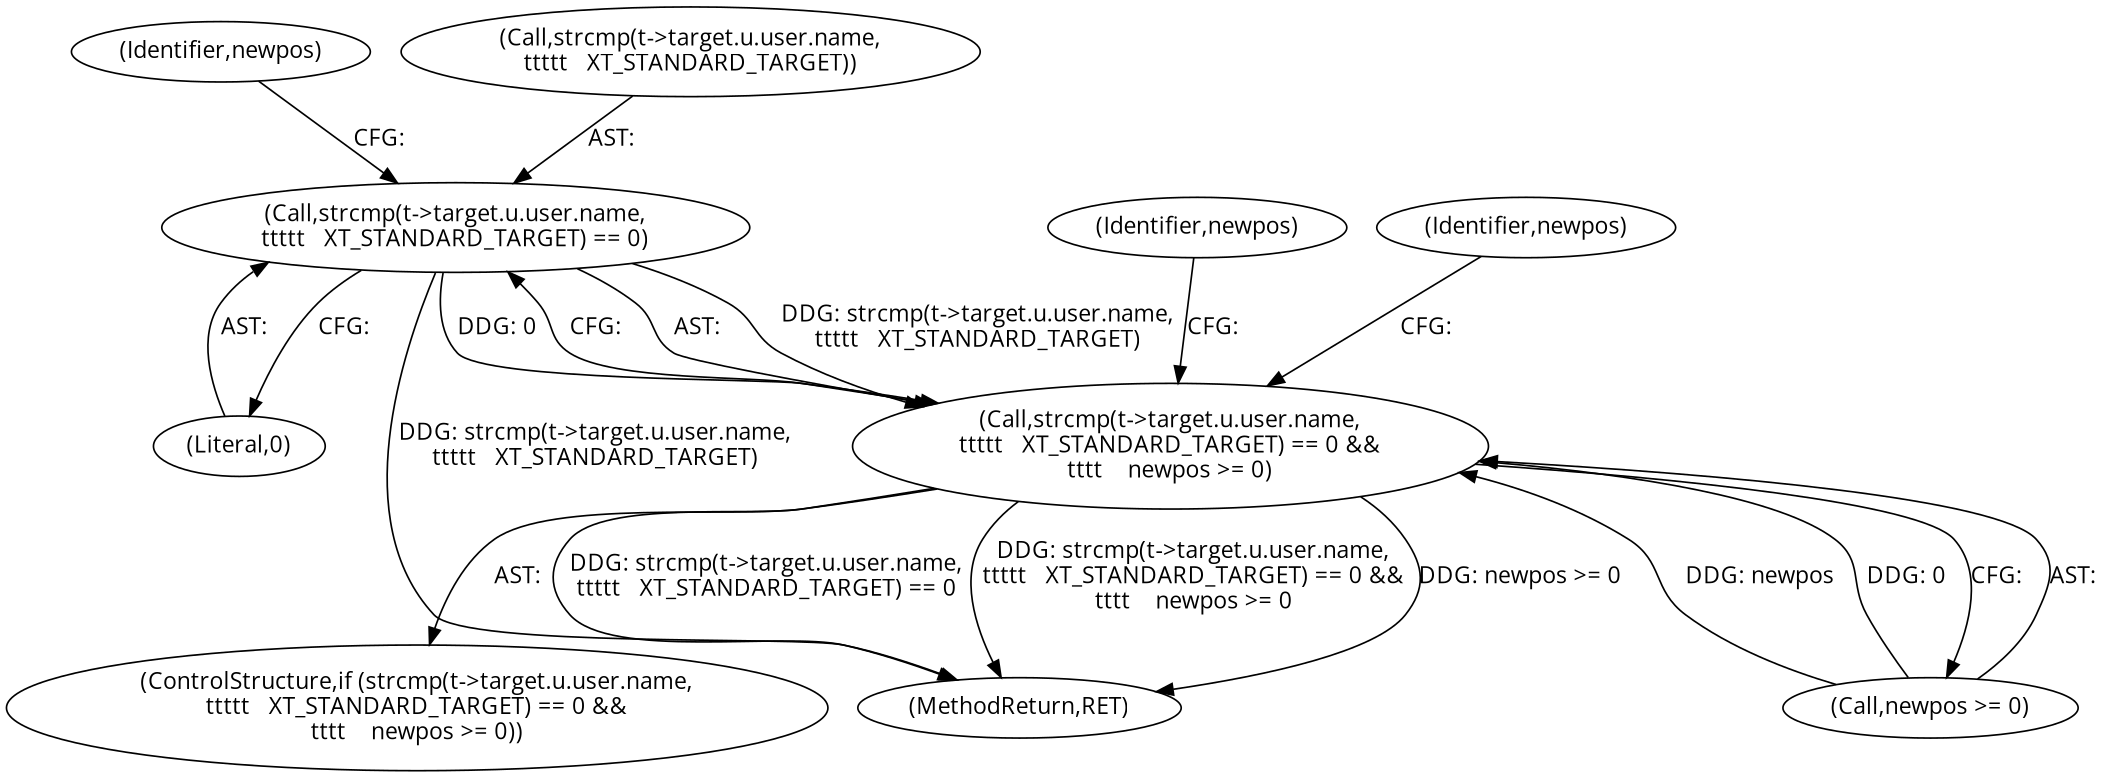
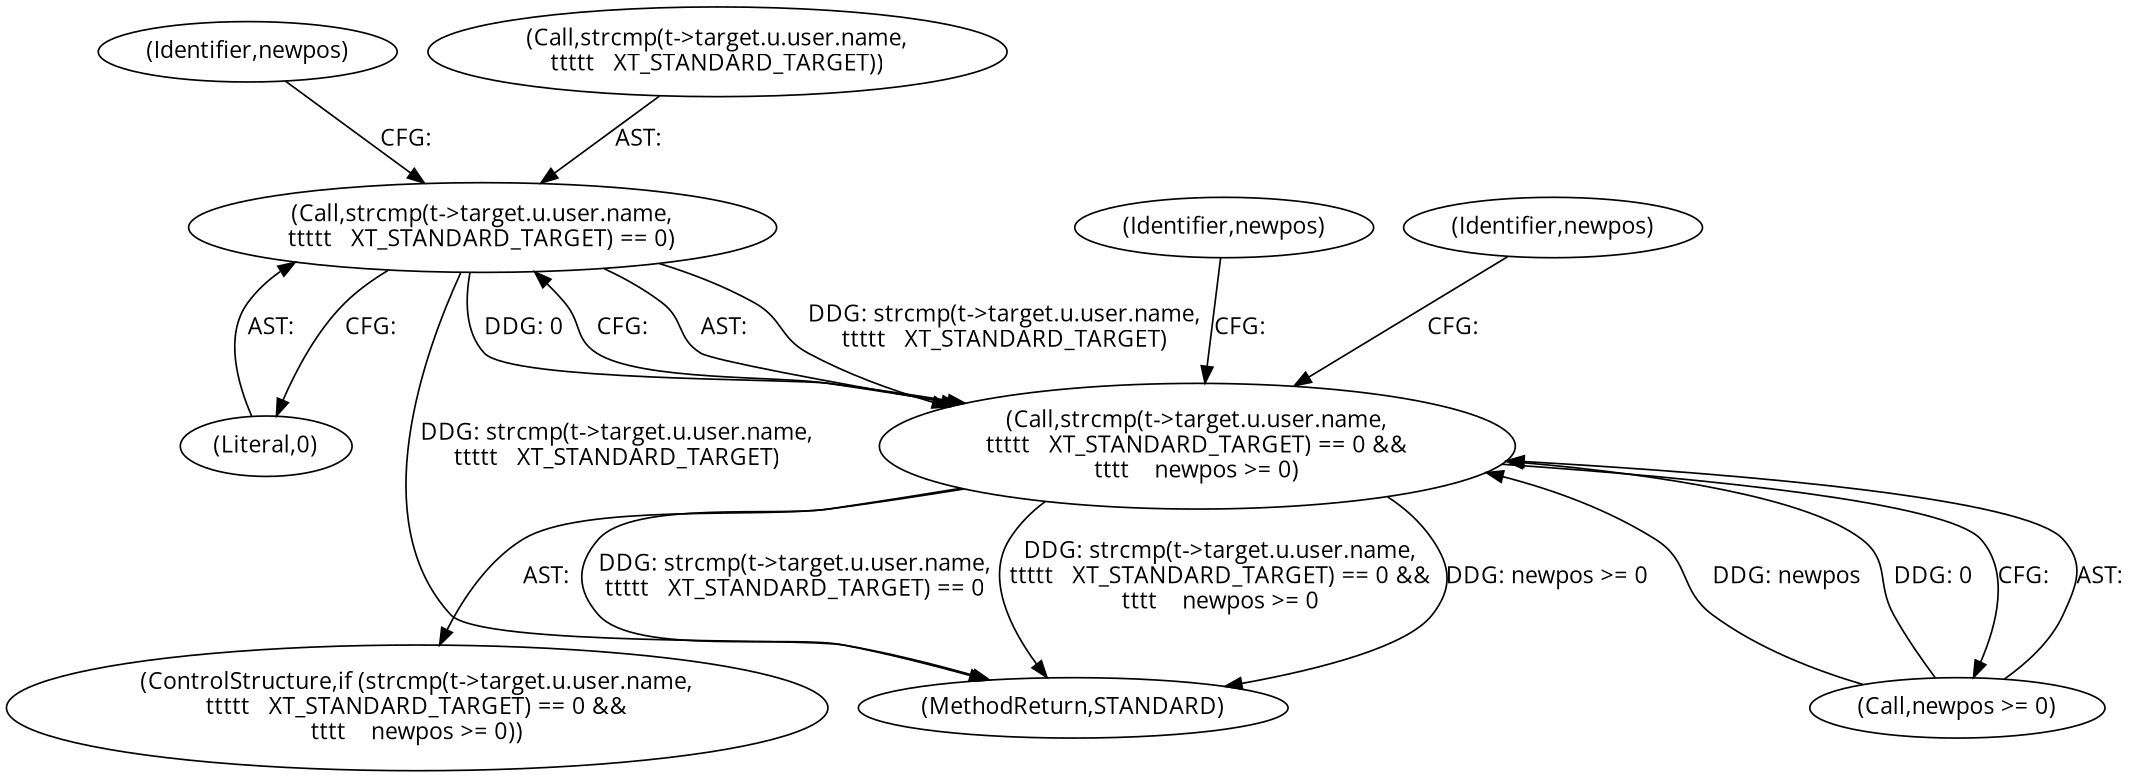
  digraph {
    fontname="Open Sans"
    node [fontname="Open Sans"]
    edge [fontname="Open Sans"]
    n1 [label="(Call,strcmp(t->target.u.user.name,\n\t\t\t\t\t   XT_STANDARD_TARGET) == 0)"]
    n2 [label="(Call,strcmp(t->target.u.user.name,\n\t\t\t\t\t   XT_STANDARD_TARGET) == 0 &&\n\t\t\t\t    newpos >= 0)"]
    n3 [label="(Literal,0)"]
-   n4 [label="(MethodReturn,RET)"]
+   n4 [label="(MethodReturn,STANDARD)"]
    n5 [label="(ControlStructure,if (strcmp(t->target.u.user.name,\n\t\t\t\t\t   XT_STANDARD_TARGET) == 0 &&\n\t\t\t\t    newpos >= 0))"]
    n6 [label="(Call,newpos >= 0)"]
    n7 [label="(Identifier,newpos)"]
    n8 [label="(Identifier,newpos)"]
    n9 [label="(Call,strcmp(t->target.u.user.name,\n\t\t\t\t\t   XT_STANDARD_TARGET))"]
    n10 [label="(Identifier,newpos)"]
    n1 -> n2 [label="AST: "]
    n1 -> n2 [label="DDG: strcmp(t->target.u.user.name,\n\t\t\t\t\t   XT_STANDARD_TARGET)"]
    n1 -> n2 [label="DDG: 0"]
    n1 -> n3 [label="CFG: "]
    n1 -> n4 [label="DDG: strcmp(t->target.u.user.name,\n\t\t\t\t\t   XT_STANDARD_TARGET)"]
    n2 -> n1 [label="CFG: "]
    n2 -> n4 [label="DDG: strcmp(t->target.u.user.name,\n\t\t\t\t\t   XT_STANDARD_TARGET) == 0 &&\n\t\t\t\t    newpos >= 0"]
    n2 -> n4 [label="DDG: newpos >= 0"]
    n2 -> n4 [label="DDG: strcmp(t->target.u.user.name,\n\t\t\t\t\t   XT_STANDARD_TARGET) == 0"]
    n2 -> n5 [label="AST: "]
    n2 -> n6 [label="CFG: "]
    n3 -> n1 [label="AST: "]
    n6 -> n2 [label="AST: "]
    n6 -> n2 [label="DDG: newpos"]
    n6 -> n2 [label="DDG: 0"]
    n7 -> n1 [label="CFG: "]
    n8 -> n2 [label="CFG: "]
    n9 -> n1 [label="AST: "]
    n10 -> n2 [label="CFG: "]
  }
